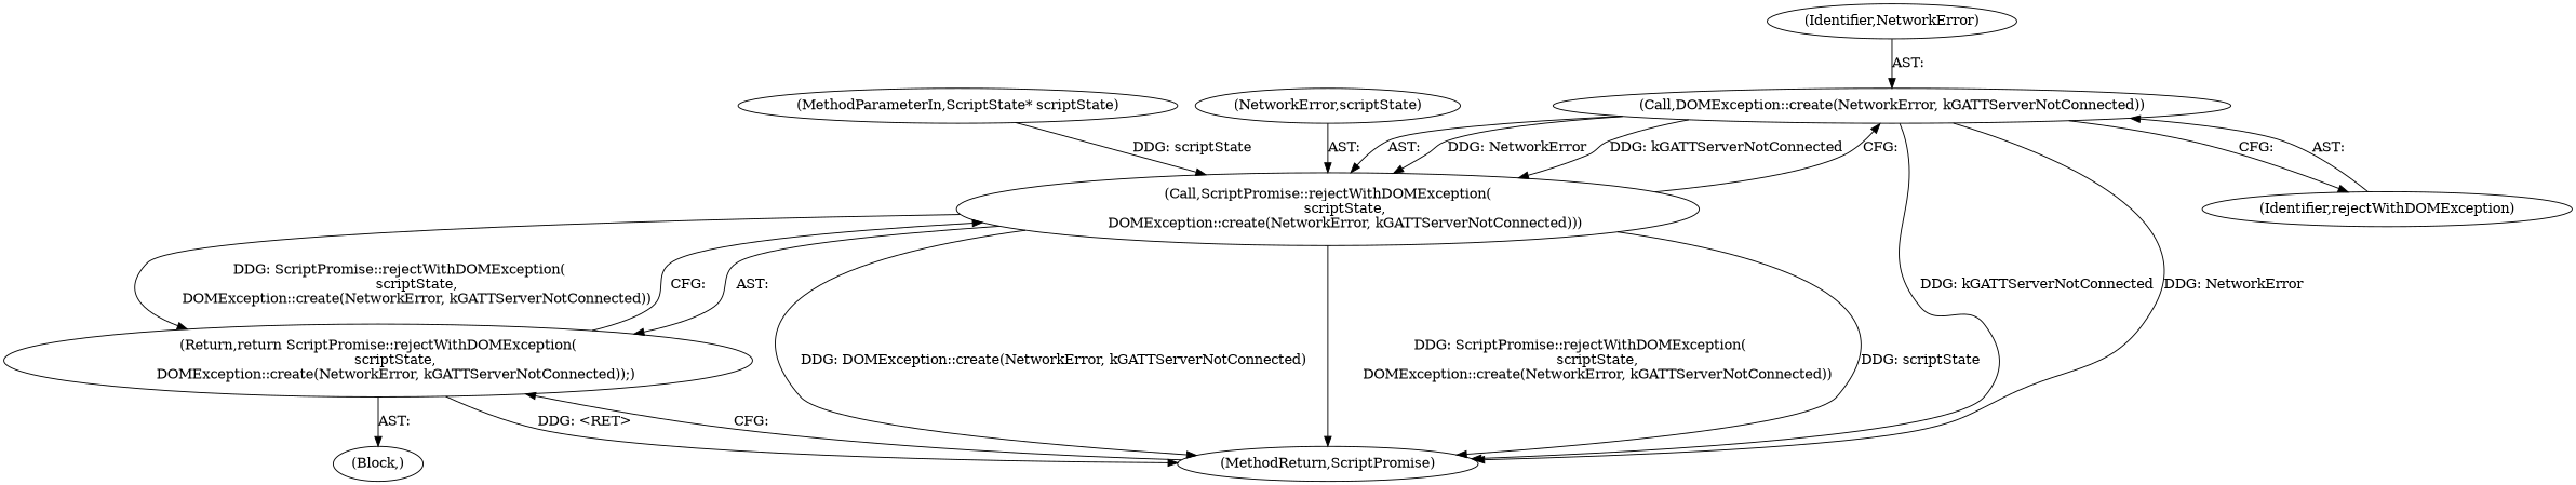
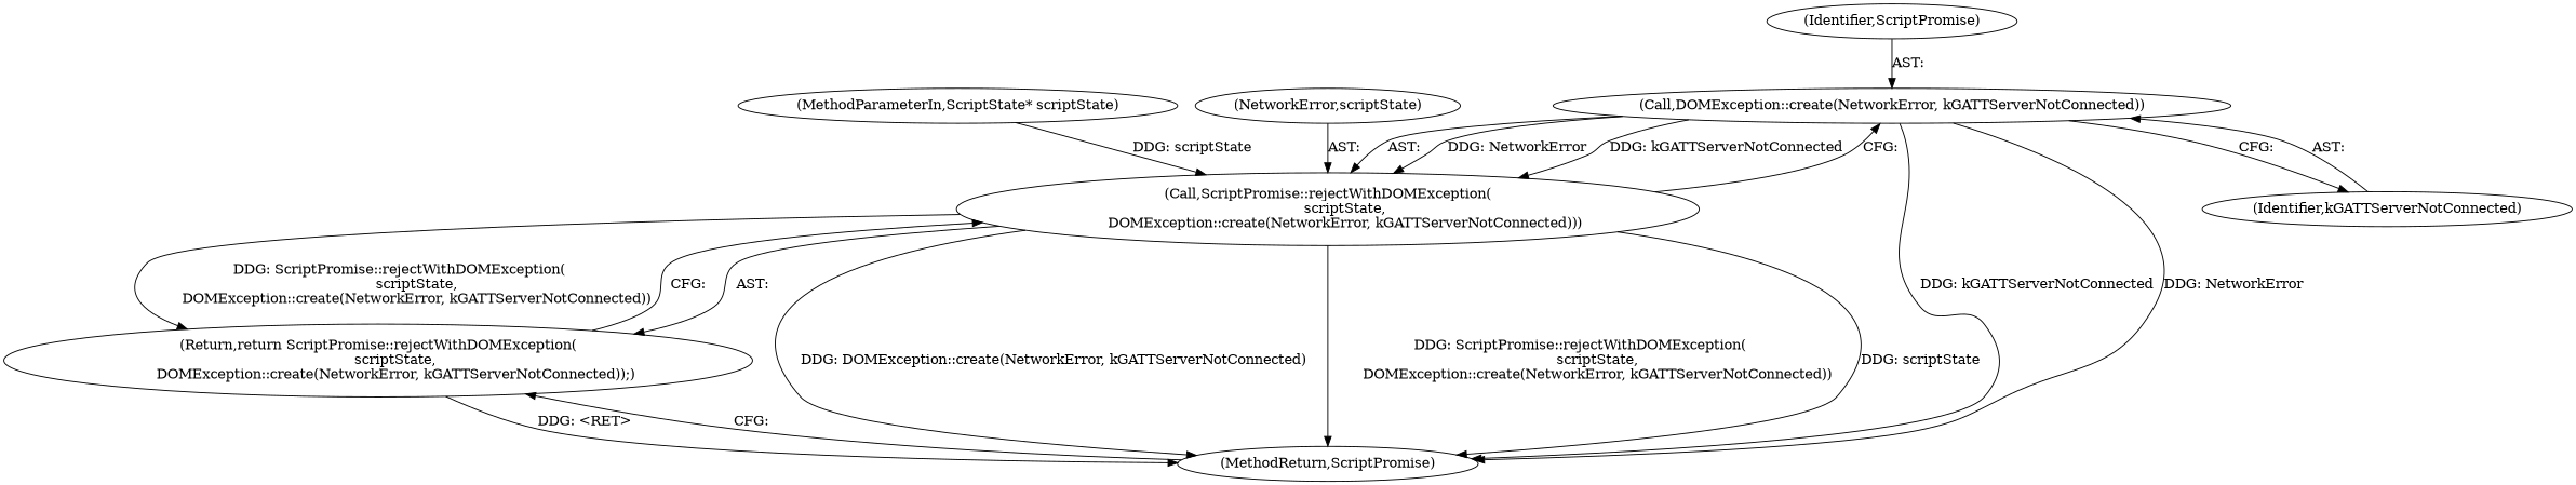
  digraph {
    n1 [label="(Call,DOMException::create(NetworkError, kGATTServerNotConnected))"]
    n2 [label="(Call,ScriptPromise::rejectWithDOMException(\n        scriptState,\n        DOMException::create(NetworkError, kGATTServerNotConnected)))"]
    n3 [label="(MethodReturn,ScriptPromise)"]
-   n4 [label="(Identifier,rejectWithDOMException)"]
+   n4 [label="(Identifier,kGATTServerNotConnected)"]
    n5 [label="(Return,return ScriptPromise::rejectWithDOMException(\n        scriptState,\n        DOMException::create(NetworkError, kGATTServerNotConnected));)"]
-   n6 [label="(Block,)"]
    n7 [label="(MethodParameterIn,ScriptState* scriptState)"]
    n8 [label="(NetworkError,scriptState)"]
-   n9 [label="(Identifier,NetworkError)"]
+   n9 [label="(Identifier,ScriptPromise)"]
    n1 -> n2 [label="AST: "]
    n1 -> n2 [label="DDG: NetworkError"]
    n1 -> n2 [label="DDG: kGATTServerNotConnected"]
    n1 -> n3 [label="DDG: kGATTServerNotConnected"]
    n1 -> n3 [label="DDG: NetworkError"]
    n1 -> n4 [label="CFG: "]
    n2 -> n1 [label="CFG: "]
    n2 -> n3 [label="DDG: DOMException::create(NetworkError, kGATTServerNotConnected)"]
    n2 -> n3 [label="DDG: ScriptPromise::rejectWithDOMException(\n        scriptState,\n        DOMException::create(NetworkError, kGATTServerNotConnected))"]
    n2 -> n3 [label="DDG: scriptState"]
    n2 -> n5 [label="AST: "]
    n2 -> n5 [label="DDG: ScriptPromise::rejectWithDOMException(\n        scriptState,\n        DOMException::create(NetworkError, kGATTServerNotConnected))"]
    n3 -> n5 [label="CFG: "]
    n4 -> n1 [label="AST: "]
    n5 -> n2 [label="CFG: "]
    n5 -> n3 [label="DDG: <RET>"]
-   n5 -> n6 [label="AST: "]
    n7 -> n2 [label="DDG: scriptState"]
    n8 -> n2 [label="AST: "]
    n9 -> n1 [label="AST: "]
  }
